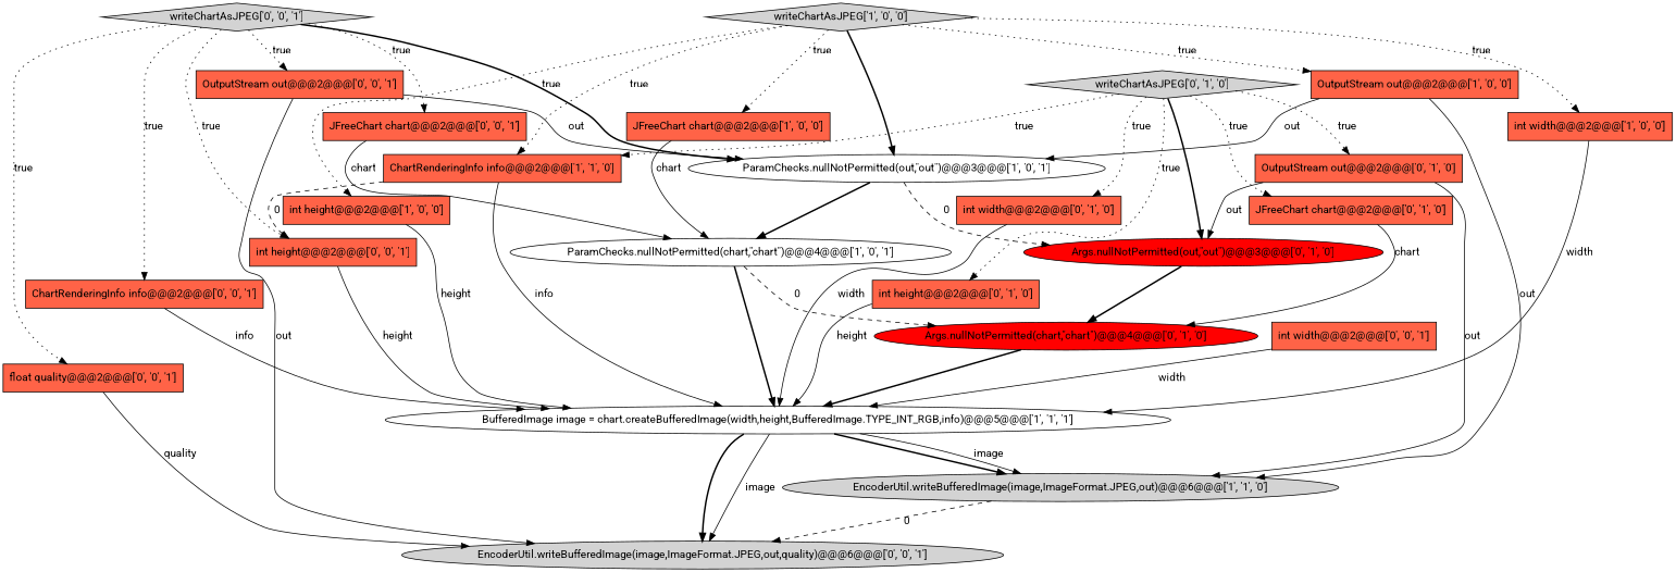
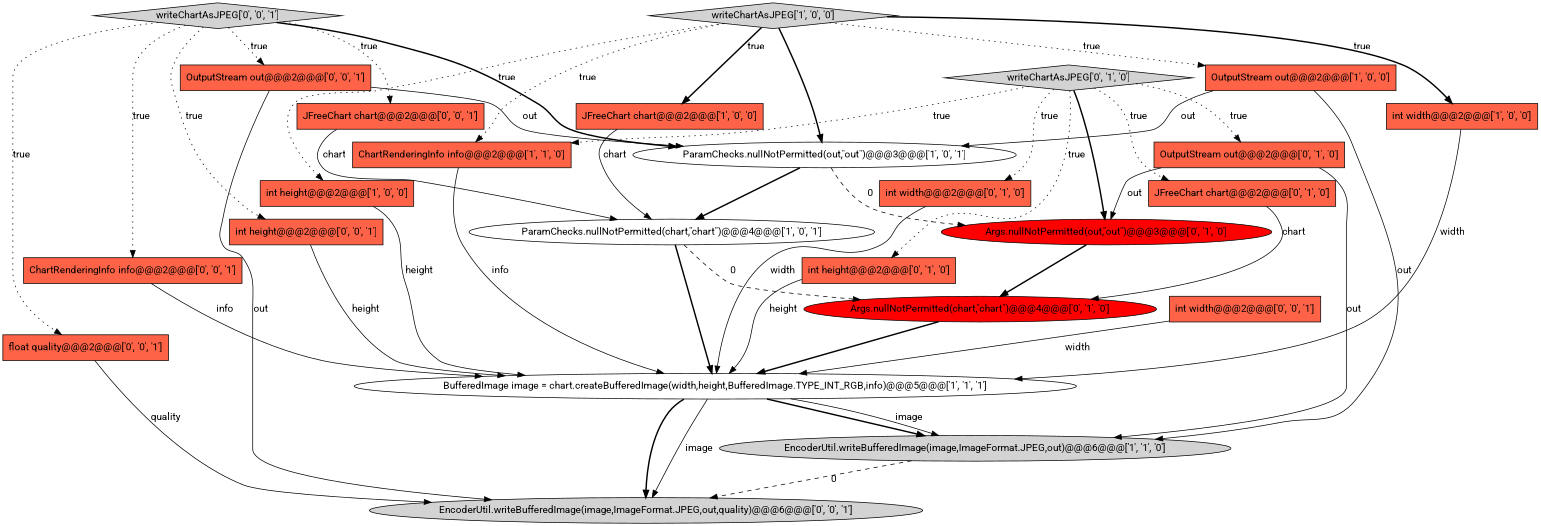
  digraph {
    fontname=Roboto
    node [fillcolor=tomato fontname=Roboto shape=box style=filled]
    edge [fontname=Roboto style=solid]
    n1 [fillcolor=white label="ParamChecks.nullNotPermitted(chart,\"chart\")@@@4@@@['1', '0', '1']" shape=ellipse]
    n2 [fillcolor=white label="BufferedImage image = chart.createBufferedImage(width,height,BufferedImage.TYPE_INT_RGB,info)@@@5@@@['1', '1', '1']" shape=ellipse]
    n3 [fillcolor=red label="Args.nullNotPermitted(chart,\"chart\")@@@4@@@['0', '1', '0']" shape=ellipse]
    n4 [fillcolor=lightgray label="EncoderUtil.writeBufferedImage(image,ImageFormat.JPEG,out,quality)@@@6@@@['0', '0', '1']" shape=ellipse]
    n5 [fillcolor=lightgray label="EncoderUtil.writeBufferedImage(image,ImageFormat.JPEG,out)@@@6@@@['1', '1', '0']" shape=ellipse]
    n6 [label="OutputStream out@@@2@@@['0', '0', '1']"]
    n7 [fillcolor=white label="ParamChecks.nullNotPermitted(out,\"out\")@@@3@@@['1', '0', '1']" shape=ellipse]
    n8 [fillcolor=red label="Args.nullNotPermitted(out,\"out\")@@@3@@@['0', '1', '0']" shape=ellipse]
    n9 [label="OutputStream out@@@2@@@['0', '1', '0']"]
    n10 [label="JFreeChart chart@@@2@@@['0', '0', '1']"]
    n11 [label="ChartRenderingInfo info@@@2@@@['0', '0', '1']"]
    n12 [fillcolor=lightgray label="writeChartAsJPEG['0', '1', '0']" shape=diamond]
    n13 [label="int height@@@2@@@['0', '1', '0']"]
    n14 [label="int width@@@2@@@['0', '1', '0']"]
    n15 [label="JFreeChart chart@@@2@@@['0', '1', '0']"]
    n16 [label="ChartRenderingInfo info@@@2@@@['1', '1', '0']"]
    n17 [label="int height@@@2@@@['0', '0', '1']"]
    n18 [label="int width@@@2@@@['1', '0', '0']"]
    n19 [label="int width@@@2@@@['0', '0', '1']"]
    n20 [label="float quality@@@2@@@['0', '0', '1']"]
    n21 [label="JFreeChart chart@@@2@@@['1', '0', '0']"]
    n22 [fillcolor=lightgray label="writeChartAsJPEG['0', '0', '1']" shape=diamond]
    n23 [fillcolor=lightgray label="writeChartAsJPEG['1', '0', '0']" shape=diamond]
    n24 [label="int height@@@2@@@['1', '0', '0']"]
    n25 [label="OutputStream out@@@2@@@['1', '0', '0']"]
    n1 -> n2 [style=bold]
    n1 -> n3 [label=0 style=dashed]
    n2 -> n4 [style=bold]
    n2 -> n4 [label=image]
    n2 -> n5 [style=bold]
    n2 -> n5 [label=image]
    n3 -> n2 [style=bold]
    n5 -> n4 [label=0 style=dashed]
    n6 -> n4 [label=out]
    n6 -> n7 [label=out]
    n7 -> n1 [style=bold]
    n7 -> n8 [label=0 style=dashed]
    n8 -> n3 [style=bold]
    n9 -> n5 [label=out]
    n9 -> n8 [label=out]
    n10 -> n1 [label=chart]
    n11 -> n2 [label=info]
    n12 -> n8 [style=bold]
    n12 -> n9 [label=true style=dotted]
    n12 -> n13 [label=true style=dotted]
    n12 -> n14 [label=true style=dotted]
    n12 -> n15 [label=true style=dotted]
    n12 -> n16 [label=true style=dotted]
    n13 -> n2 [label=height]
    n14 -> n2 [label=width]
    n15 -> n3 [label=chart]
    n16 -> n2 [label=info]
-   n16 -> n17 [label=0 style=dashed]
    n17 -> n2 [label=height]
    n18 -> n2 [label=width]
    n19 -> n2 [label=width]
    n20 -> n4 [label=quality]
    n21 -> n1 [label=chart]
    n22 -> n6 [label=true style=dotted]
    n22 -> n7 [style=bold]
    n22 -> n10 [label=true style=dotted]
    n22 -> n11 [label=true style=dotted]
    n22 -> n17 [label=true style=dotted]
    n22 -> n20 [label=true style=dotted]
    n23 -> n7 [style=bold]
    n23 -> n16 [label=true style=dotted]
-   n23 -> n18 [label=true style=dotted]
-   n23 -> n21 [label=true style=dotted]
+   n23 -> n18 [label=true style=bold]
+   n23 -> n21 [label=true style=bold]
    n23 -> n24 [label=true style=dotted]
    n23 -> n25 [label=true style=dotted]
    n24 -> n2 [label=height]
    n25 -> n5 [label=out]
    n25 -> n7 [label=out]
  }
